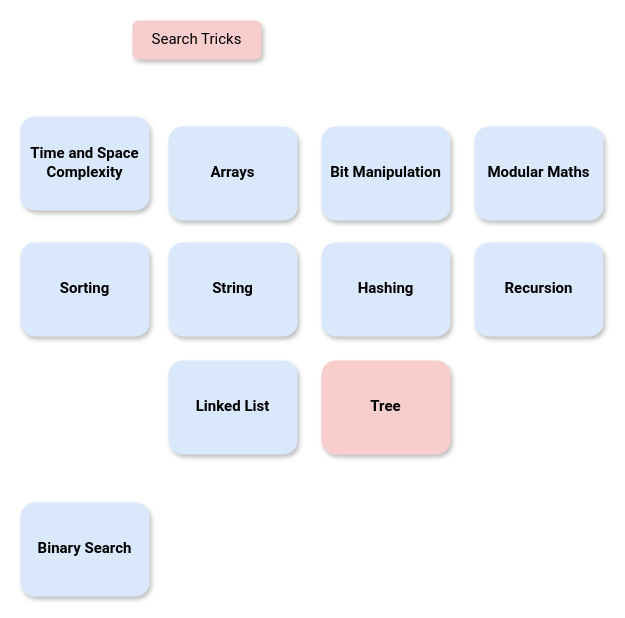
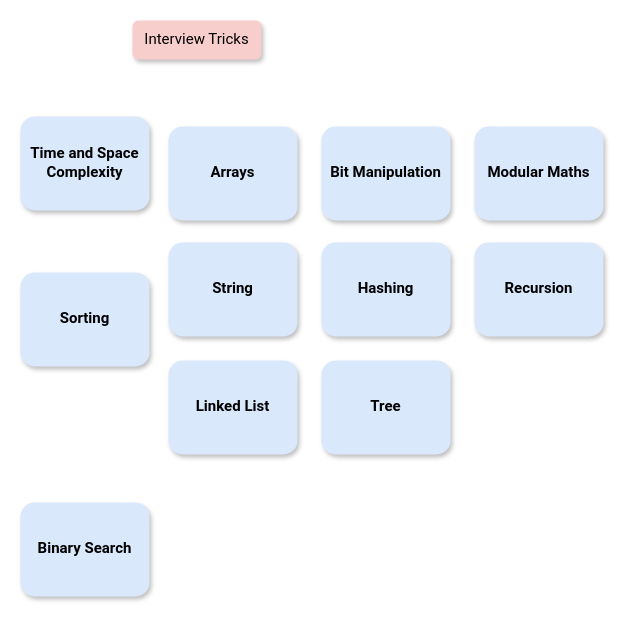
  <mxCell id="0" />
  <mxCell id="1" parent="0" />
  <mxCell id="2" value="&lt;p style=&quot;line-height: 142%;&quot;&gt;&lt;b&gt;&lt;font data-font-src=&quot;https://fonts.googleapis.com/css?family=Roboto&quot; face=&quot;Roboto&quot; style=&quot;font-size: 15px;&quot;&gt;Time and Space Complexity&lt;/font&gt;&lt;/b&gt;&lt;/p&gt;" style="rounded=1;whiteSpace=wrap;html=1;fillColor=#dae8fc;strokeColor=none;shadow=1;treeFolding=0;movable=1;resizable=1;rotatable=1;deletable=1;editable=1;locked=0;connectable=1;" parent="1" vertex="1"><mxGeometry x="20" y="116" width="129" height="94" as="geometry" /></mxCell>
  <mxCell id="3" value="&lt;p style=&quot;line-height: 142%;&quot;&gt;&lt;b&gt;&lt;font data-font-src=&quot;https://fonts.googleapis.com/css?family=Roboto&quot; face=&quot;Roboto&quot; style=&quot;font-size: 15px;&quot;&gt;Arrays&lt;/font&gt;&lt;/b&gt;&lt;/p&gt;" style="rounded=1;whiteSpace=wrap;html=1;fillColor=#dae8fc;strokeColor=none;shadow=1;treeFolding=0;movable=1;resizable=1;rotatable=1;deletable=1;editable=1;locked=0;connectable=1;" parent="1" vertex="1"><mxGeometry x="168" y="126" width="129" height="94" as="geometry" /></mxCell>
  <mxCell id="4" value="&lt;p style=&quot;line-height: 142%;&quot;&gt;&lt;b&gt;&lt;font data-font-src=&quot;https://fonts.googleapis.com/css?family=Roboto&quot; face=&quot;Roboto&quot; style=&quot;font-size: 15px;&quot;&gt;Bit Manipulation&lt;/font&gt;&lt;/b&gt;&lt;/p&gt;" style="rounded=1;whiteSpace=wrap;html=1;fillColor=#dae8fc;strokeColor=none;shadow=1;treeFolding=0;movable=1;resizable=1;rotatable=1;deletable=1;editable=1;locked=0;connectable=1;" parent="1" vertex="1"><mxGeometry x="321" y="126" width="129" height="94" as="geometry" /></mxCell>
  <mxCell id="5" value="&lt;p style=&quot;line-height: 142%;&quot;&gt;&lt;b&gt;&lt;font data-font-src=&quot;https://fonts.googleapis.com/css?family=Roboto&quot; face=&quot;Roboto&quot; style=&quot;font-size: 15px;&quot;&gt;Modular Maths&lt;/font&gt;&lt;/b&gt;&lt;/p&gt;" style="rounded=1;whiteSpace=wrap;html=1;fillColor=#dae8fc;strokeColor=none;shadow=1;treeFolding=0;movable=1;resizable=1;rotatable=1;deletable=1;editable=1;locked=0;connectable=1;" parent="1" vertex="1"><mxGeometry x="474" y="126" width="129" height="94" as="geometry" /></mxCell>
- <mxCell id="6" value="&lt;p style=&quot;line-height: 142%;&quot;&gt;&lt;b&gt;&lt;font data-font-src=&quot;https://fonts.googleapis.com/css?family=Roboto&quot; face=&quot;Roboto&quot; style=&quot;font-size: 15px;&quot;&gt;Sorting&lt;/font&gt;&lt;/b&gt;&lt;/p&gt;" style="rounded=1;whiteSpace=wrap;html=1;fillColor=#dae8fc;strokeColor=none;shadow=1;treeFolding=0;movable=1;resizable=1;rotatable=1;deletable=1;editable=1;locked=0;connectable=1;" parent="1" vertex="1"><mxGeometry x="20" y="242" width="129" height="94" as="geometry" /></mxCell>
+ <mxCell id="6" value="&lt;p style=&quot;line-height: 142%;&quot;&gt;&lt;b&gt;&lt;font data-font-src=&quot;https://fonts.googleapis.com/css?family=Roboto&quot; face=&quot;Roboto&quot; style=&quot;font-size: 15px;&quot;&gt;Sorting&lt;/font&gt;&lt;/b&gt;&lt;/p&gt;" style="rounded=1;whiteSpace=wrap;html=1;fillColor=#dae8fc;strokeColor=none;shadow=1;treeFolding=0;movable=1;resizable=1;rotatable=1;deletable=1;editable=1;locked=0;connectable=1;" parent="1" vertex="1"><mxGeometry x="20" y="272" width="129" height="94" as="geometry" /></mxCell>
  <mxCell id="7" value="&lt;p style=&quot;line-height: 142%;&quot;&gt;&lt;b&gt;&lt;font data-font-src=&quot;https://fonts.googleapis.com/css?family=Roboto&quot; face=&quot;Roboto&quot; style=&quot;font-size: 15px;&quot;&gt;String&lt;/font&gt;&lt;/b&gt;&lt;/p&gt;" style="rounded=1;whiteSpace=wrap;html=1;fillColor=#dae8fc;strokeColor=none;shadow=1;treeFolding=0;movable=1;resizable=1;rotatable=1;deletable=1;editable=1;locked=0;connectable=1;" parent="1" vertex="1"><mxGeometry x="168" y="242" width="129" height="94" as="geometry" /></mxCell>
  <mxCell id="8" value="&lt;p style=&quot;line-height: 142%;&quot;&gt;&lt;b&gt;&lt;font data-font-src=&quot;https://fonts.googleapis.com/css?family=Roboto&quot; face=&quot;Roboto&quot; style=&quot;font-size: 15px;&quot;&gt;Hashing&lt;/font&gt;&lt;/b&gt;&lt;/p&gt;" style="rounded=1;whiteSpace=wrap;html=1;fillColor=#dae8fc;strokeColor=none;shadow=1;treeFolding=0;movable=1;resizable=1;rotatable=1;deletable=1;editable=1;locked=0;connectable=1;" parent="1" vertex="1"><mxGeometry x="321" y="242" width="129" height="94" as="geometry" /></mxCell>
  <mxCell id="9" value="&lt;p style=&quot;line-height: 142%;&quot;&gt;&lt;b&gt;&lt;font data-font-src=&quot;https://fonts.googleapis.com/css?family=Roboto&quot; face=&quot;Roboto&quot; style=&quot;font-size: 15px;&quot;&gt;Recursion&lt;/font&gt;&lt;/b&gt;&lt;/p&gt;" style="rounded=1;whiteSpace=wrap;html=1;fillColor=#dae8fc;strokeColor=none;shadow=1;treeFolding=0;movable=1;resizable=1;rotatable=1;deletable=1;editable=1;locked=0;connectable=1;" parent="1" vertex="1"><mxGeometry x="474" y="242" width="129" height="94" as="geometry" /></mxCell>
  <mxCell id="10" value="&lt;p style=&quot;line-height: 142%;&quot;&gt;&lt;b&gt;&lt;font data-font-src=&quot;https://fonts.googleapis.com/css?family=Roboto&quot; face=&quot;Roboto&quot; style=&quot;font-size: 15px;&quot;&gt;Linked List&lt;/font&gt;&lt;/b&gt;&lt;/p&gt;" style="rounded=1;whiteSpace=wrap;html=1;fillColor=#dae8fc;strokeColor=none;shadow=1;treeFolding=0;movable=1;resizable=1;rotatable=1;deletable=1;editable=1;locked=0;connectable=1;" parent="1" vertex="1"><mxGeometry x="168" y="360" width="129" height="94" as="geometry" /></mxCell>
- <mxCell id="11" value="&lt;p style=&quot;line-height: 142%;&quot;&gt;&lt;b&gt;&lt;font data-font-src=&quot;https://fonts.googleapis.com/css?family=Roboto&quot; face=&quot;Roboto&quot; style=&quot;font-size: 15px;&quot;&gt;Tree&lt;/font&gt;&lt;/b&gt;&lt;/p&gt;" style="rounded=1;whiteSpace=wrap;html=1;fillColor=#f8cecc;strokeColor=none;shadow=1;treeFolding=0;movable=1;resizable=1;rotatable=1;deletable=1;editable=1;locked=0;connectable=1;" parent="1" vertex="1"><mxGeometry x="321" y="360" width="129" height="94" as="geometry" /></mxCell>
- <mxCell id="12" value="&lt;p style=&quot;line-height: 142%;&quot;&gt;&lt;font data-font-src=&quot;https://fonts.googleapis.com/css?family=Roboto&quot; face=&quot;Roboto&quot; style=&quot;font-size: 15px;&quot;&gt;Search Tricks&lt;/font&gt;&lt;/p&gt;" style="rounded=1;whiteSpace=wrap;html=1;shadow=1;treeFolding=1;movable=1;resizable=1;rotatable=1;deletable=1;editable=1;locked=0;connectable=1;strokeColor=none;fillColor=#f8cecc;" parent="1" vertex="1"><mxGeometry x="132" y="20" width="129" height="39" as="geometry" /></mxCell>
+ <mxCell id="11" value="&lt;p style=&quot;line-height: 142%;&quot;&gt;&lt;b&gt;&lt;font data-font-src=&quot;https://fonts.googleapis.com/css?family=Roboto&quot; face=&quot;Roboto&quot; style=&quot;font-size: 15px;&quot;&gt;Tree&lt;/font&gt;&lt;/b&gt;&lt;/p&gt;" style="rounded=1;whiteSpace=wrap;html=1;fillColor=#dae8fc;strokeColor=none;shadow=1;treeFolding=0;movable=1;resizable=1;rotatable=1;deletable=1;editable=1;locked=0;connectable=1;" parent="1" vertex="1"><mxGeometry x="321" y="360" width="129" height="94" as="geometry" /></mxCell>
+ <mxCell id="12" value="&lt;p style=&quot;line-height: 142%;&quot;&gt;&lt;font data-font-src=&quot;https://fonts.googleapis.com/css?family=Roboto&quot; face=&quot;Roboto&quot; style=&quot;font-size: 15px;&quot;&gt;Interview Tricks&lt;/font&gt;&lt;/p&gt;" style="rounded=1;whiteSpace=wrap;html=1;shadow=1;treeFolding=1;movable=1;resizable=1;rotatable=1;deletable=1;editable=1;locked=0;connectable=1;strokeColor=none;fillColor=#f8cecc;" parent="1" vertex="1"><mxGeometry x="132" y="20" width="129" height="39" as="geometry" /></mxCell>
  <mxCell id="13" value="&lt;p style=&quot;line-height: 142%;&quot;&gt;&lt;font face=&quot;Roboto&quot;&gt;&lt;span style=&quot;font-size: 15px;&quot;&gt;&lt;b&gt;Binary Search&lt;/b&gt;&lt;/span&gt;&lt;/font&gt;&lt;/p&gt;" style="rounded=1;whiteSpace=wrap;html=1;fillColor=#dae8fc;strokeColor=none;shadow=1;treeFolding=0;movable=1;resizable=1;rotatable=1;deletable=1;editable=1;locked=0;connectable=1;" vertex="1" parent="1"><mxGeometry x="20" y="502" width="129" height="94" as="geometry" /></mxCell>
